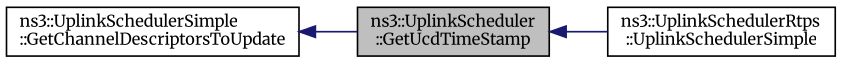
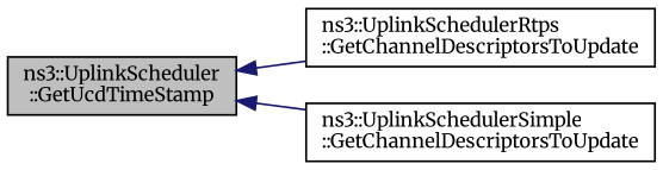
  digraph {
    fontname=Merriweather
    rankdir=LR
    node [color=black fillcolor=white fontname=Merriweather fontsize=10 shape=record style=filled]
    edge [color=midnightblue dir=back fontname=Merriweather fontsize=10 labelfontname=Helvetica labelfontsize=10 style=solid]
    n1 [fillcolor=grey75 fontcolor=black height=0.2 label="ns3::UplinkScheduler\l::GetUcdTimeStamp" width=0.4]
-   n2 [height=0.2 label="ns3::UplinkSchedulerRtps\l::UplinkSchedulerSimple" width=0.4]
+   n2 [height=0.2 label="ns3::UplinkSchedulerRtps\l::GetChannelDescriptorsToUpdate" width=0.4]
    n3 [height=0.2 label="ns3::UplinkSchedulerSimple\l::GetChannelDescriptorsToUpdate" width=0.4]
    n1 -> n2
-   n3 -> n1
+   n1 -> n3
  }
